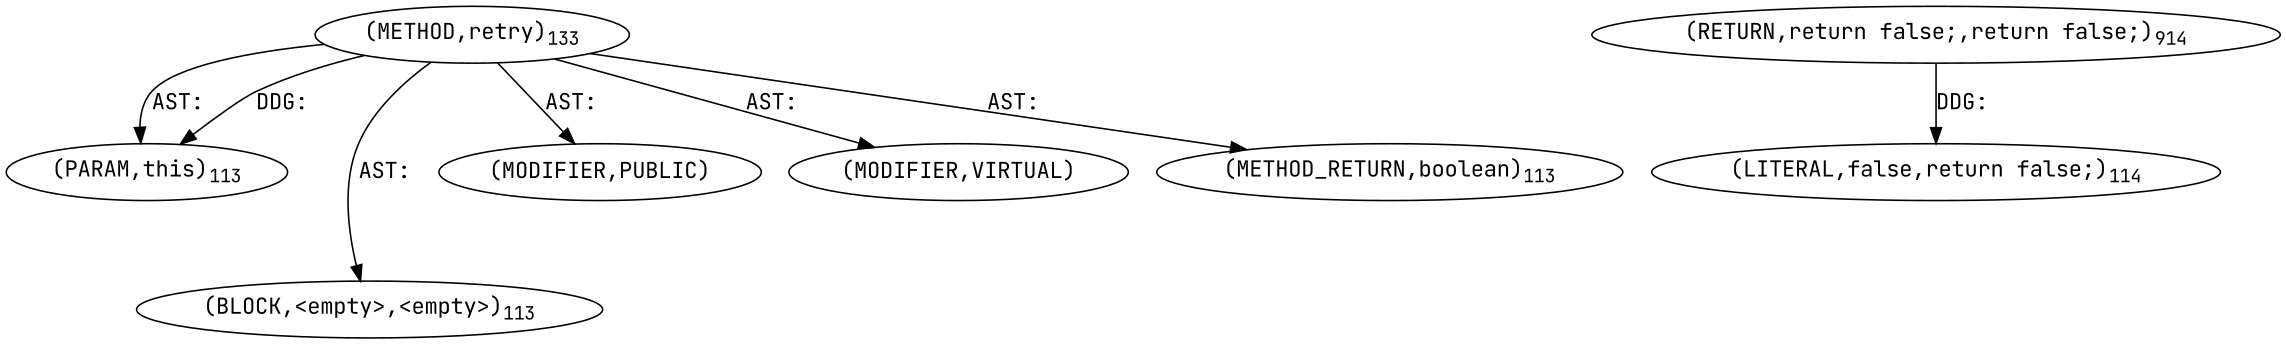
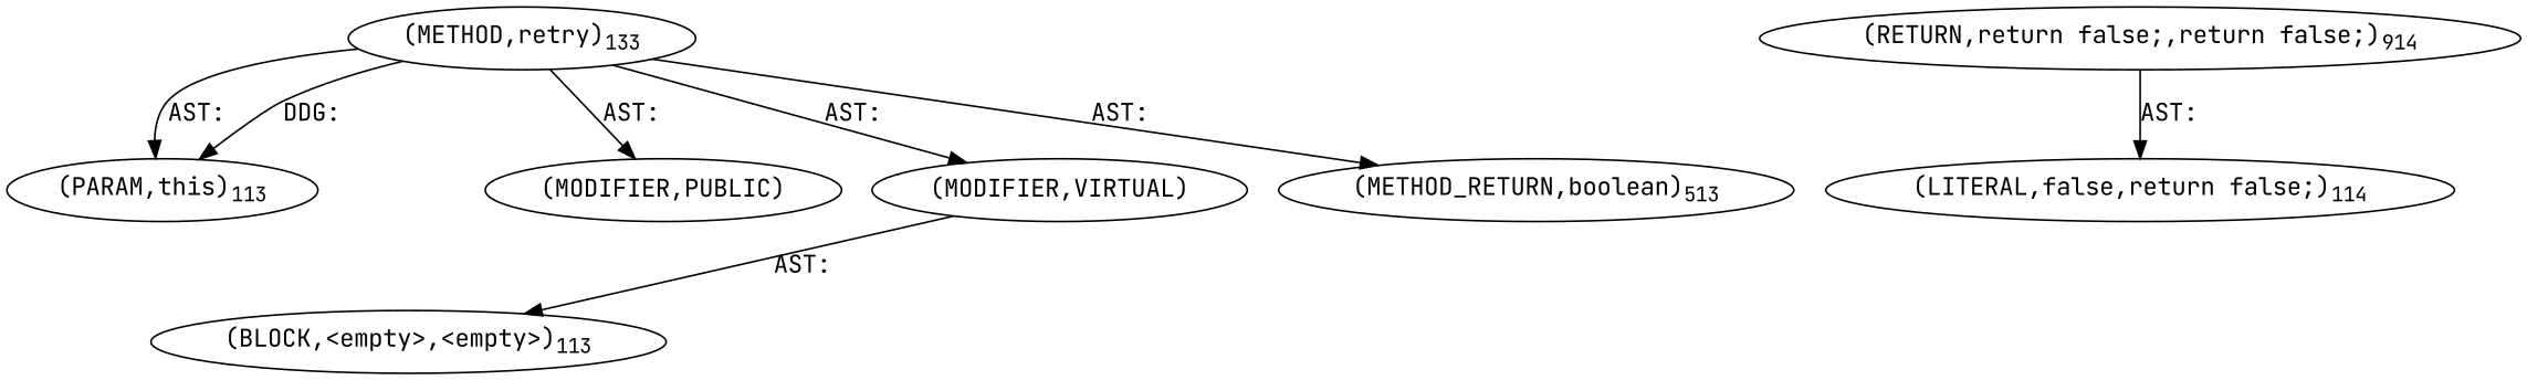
  digraph {
    fontname="JetBrains Mono"
    node [fontname="JetBrains Mono"]
    edge [fontname="JetBrains Mono"]
    n1 [label=<(METHOD,retry)<SUB>133</SUB>>]
    n2 [label=<(PARAM,this)<SUB>113</SUB>>]
    n3 [label=<(BLOCK,&lt;empty&gt;,&lt;empty&gt;)<SUB>113</SUB>>]
    n4 [label=<(MODIFIER,PUBLIC)>]
    n5 [label=<(MODIFIER,VIRTUAL)>]
-   n6 [label=<(METHOD_RETURN,boolean)<SUB>113</SUB>>]
+   n6 [label=<(METHOD_RETURN,boolean)<SUB>513</SUB>>]
    n7 [label=<(RETURN,return false;,return false;)<SUB>914</SUB>>]
    n8 [label=<(LITERAL,false,return false;)<SUB>114</SUB>>]
    n1 -> n2 [label="AST: "]
    n1 -> n2 [label="DDG: "]
-   n1 -> n3 [label="AST: "]
+   n5 -> n3 [label="AST: "]
    n1 -> n4 [label="AST: "]
    n1 -> n5 [label="AST: "]
    n1 -> n6 [label="AST: "]
-   n7 -> n8 [label="DDG: "]
+   n7 -> n8 [label="AST: "]
  }
